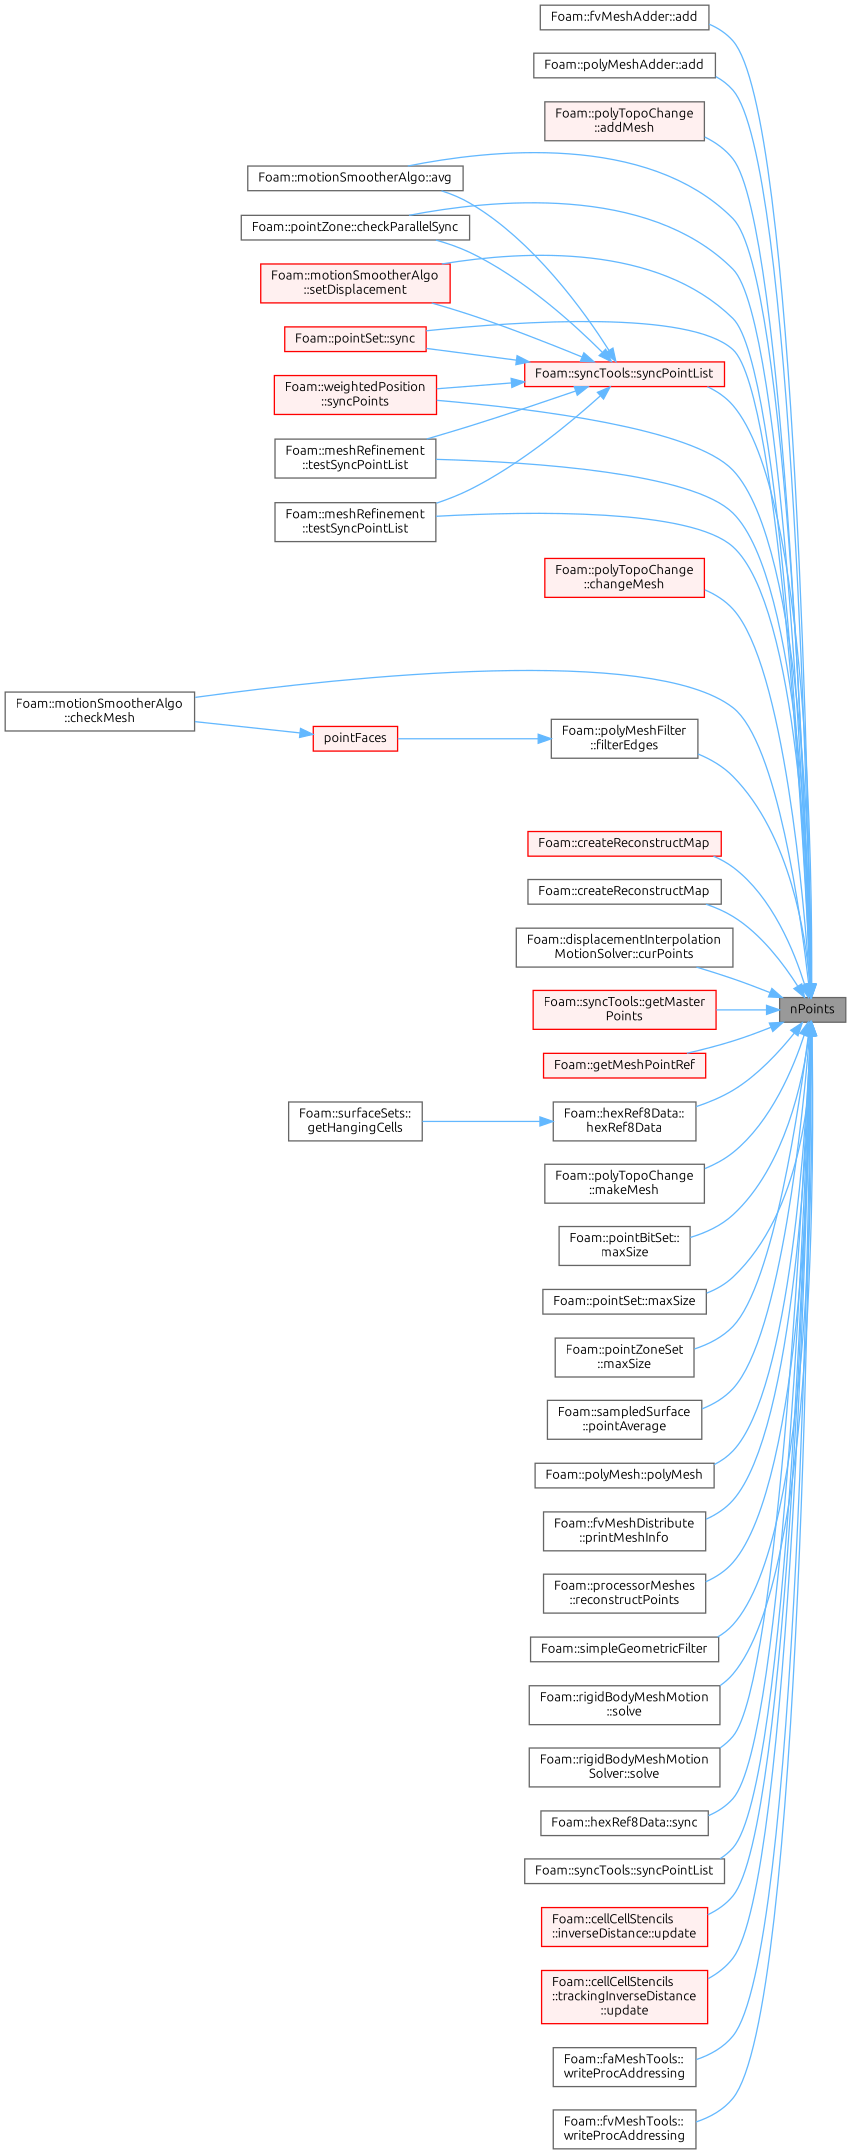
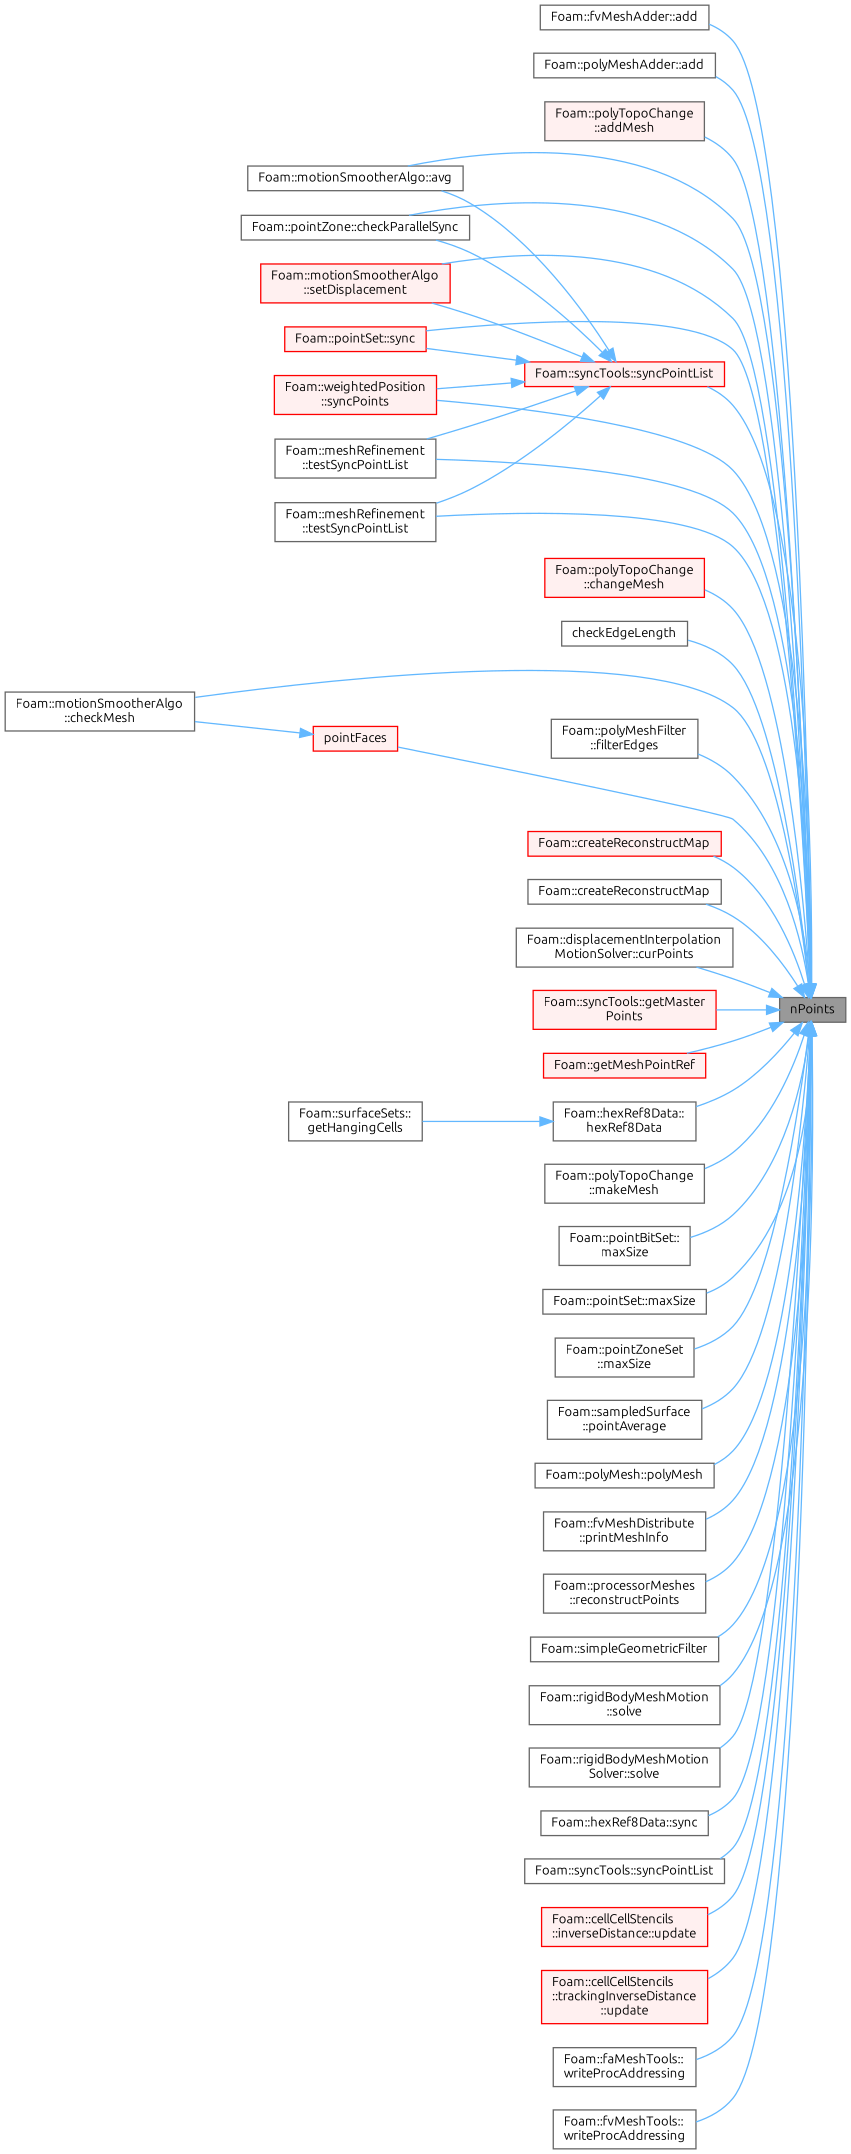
  digraph {
    fontname=Ubuntu
    rankdir=RL
    node [color=grey40 fillcolor=white fontname=Ubuntu fontsize=10 shape=box style=filled]
    edge [color=steelblue1 dir=back fontname=Ubuntu fontsize=10 labelfontname=Helvetica labelfontsize=10 style=solid]
    n1 [color=gray40 fillcolor=grey60 fontcolor=black height=0.2 label=nPoints width=0.4]
    n2 [height=0.2 label="Foam::fvMeshAdder::add" width=0.4]
    n3 [height=0.2 label="Foam::polyMeshAdder::add" width=0.4]
    n4 [fillcolor="#FFF0F0" height=0.2 label="Foam::polyTopoChange\l::addMesh" width=0.4]
    n5 [height=0.2 label="Foam::motionSmootherAlgo::avg" width=0.4]
    n6 [color=red fillcolor="#FFF0F0" height=0.2 label="Foam::polyTopoChange\l::changeMesh" width=0.4]
+   n7 [height=0.2 label=checkEdgeLength width=0.4]
    n8 [height=0.2 label="Foam::motionSmootherAlgo\l::checkMesh" width=0.4]
    n9 [height=0.2 label="Foam::pointZone::checkParallelSync" width=0.4]
    n10 [color=red fillcolor="#FFF0F0" height=0.2 label="Foam::createReconstructMap" width=0.4]
    n11 [height=0.2 label="Foam::createReconstructMap" width=0.4]
    n12 [height=0.2 label="Foam::displacementInterpolation\lMotionSolver::curPoints" width=0.4]
    n13 [height=0.2 label="Foam::polyMeshFilter\l::filterEdges" width=0.4]
    n14 [color=red fillcolor="#FFF0F0" height=0.2 label="Foam::syncTools::getMaster\lPoints" width=0.4]
    n15 [color=red fillcolor="#FFF0F0" height=0.2 label="Foam::getMeshPointRef" width=0.4]
    n16 [height=0.2 label="Foam::hexRef8Data::\lhexRef8Data" width=0.4]
    n17 [height=0.2 label="Foam::polyTopoChange\l::makeMesh" width=0.4]
    n18 [height=0.2 label="Foam::pointBitSet::\lmaxSize" width=0.4]
    n19 [height=0.2 label="Foam::pointSet::maxSize" width=0.4]
    n20 [height=0.2 label="Foam::pointZoneSet\l::maxSize" width=0.4]
    n21 [height=0.2 label="Foam::sampledSurface\l::pointAverage" width=0.4]
    n22 [color=red fillcolor="#FFF0F0" height=0.2 label=pointFaces width=0.4]
    n23 [height=0.2 label="Foam::polyMesh::polyMesh" width=0.4]
    n24 [height=0.2 label="Foam::fvMeshDistribute\l::printMeshInfo" width=0.4]
    n25 [height=0.2 label="Foam::processorMeshes\l::reconstructPoints" width=0.4]
    n26 [color=red fillcolor="#FFF0F0" height=0.2 label="Foam::motionSmootherAlgo\l::setDisplacement" width=0.4]
    n27 [height=0.2 label="Foam::simpleGeometricFilter" width=0.4]
    n28 [height=0.2 label="Foam::rigidBodyMeshMotion\l::solve" width=0.4]
    n29 [height=0.2 label="Foam::rigidBodyMeshMotion\lSolver::solve" width=0.4]
    n30 [height=0.2 label="Foam::hexRef8Data::sync" width=0.4]
    n31 [color=red fillcolor="#FFF0F0" height=0.2 label="Foam::pointSet::sync" width=0.4]
    n32 [color=red fillcolor="#FFF0F0" height=0.2 label="Foam::syncTools::syncPointList" width=0.4]
    n33 [color=red fillcolor="#FFF0F0" height=0.2 label="Foam::weightedPosition\l::syncPoints" width=0.4]
    n34 [height=0.2 label="Foam::meshRefinement\l::testSyncPointList" width=0.4]
    n35 [height=0.2 label="Foam::meshRefinement\l::testSyncPointList" width=0.4]
    n36 [height=0.2 label="Foam::syncTools::syncPointList" width=0.4]
    n37 [color=red fillcolor="#FFF0F0" height=0.2 label="Foam::cellCellStencils\l::inverseDistance::update" width=0.4]
    n38 [color=red fillcolor="#FFF0F0" height=0.2 label="Foam::cellCellStencils\l::trackingInverseDistance\l::update" width=0.4]
    n39 [height=0.2 label="Foam::faMeshTools::\lwriteProcAddressing" width=0.4]
    n40 [height=0.2 label="Foam::fvMeshTools::\lwriteProcAddressing" width=0.4]
    n41 [height=0.2 label="Foam::surfaceSets::\lgetHangingCells" width=0.4]
    n1 -> n2
    n1 -> n3
    n1 -> n4
    n1 -> n5
    n1 -> n6
+   n1 -> n7
    n1 -> n8
    n1 -> n9
    n1 -> n10
    n1 -> n11
    n1 -> n12
    n1 -> n13
    n1 -> n14
    n1 -> n15
    n1 -> n16
    n1 -> n17
    n1 -> n18
    n1 -> n19
    n1 -> n20
    n1 -> n21
-   n13 -> n22
+   n1 -> n22
    n1 -> n23
    n1 -> n24
    n1 -> n25
    n1 -> n26
    n1 -> n27
    n1 -> n28
    n1 -> n29
    n1 -> n30
    n1 -> n31
    n1 -> n32
    n1 -> n33
    n1 -> n34
    n1 -> n35
    n1 -> n36
    n1 -> n37
    n1 -> n38
    n1 -> n39
    n1 -> n40
    n16 -> n41
    n22 -> n8
    n32 -> n5
    n32 -> n9
    n32 -> n26
    n32 -> n31
    n32 -> n33
    n32 -> n34
    n32 -> n35
  }
